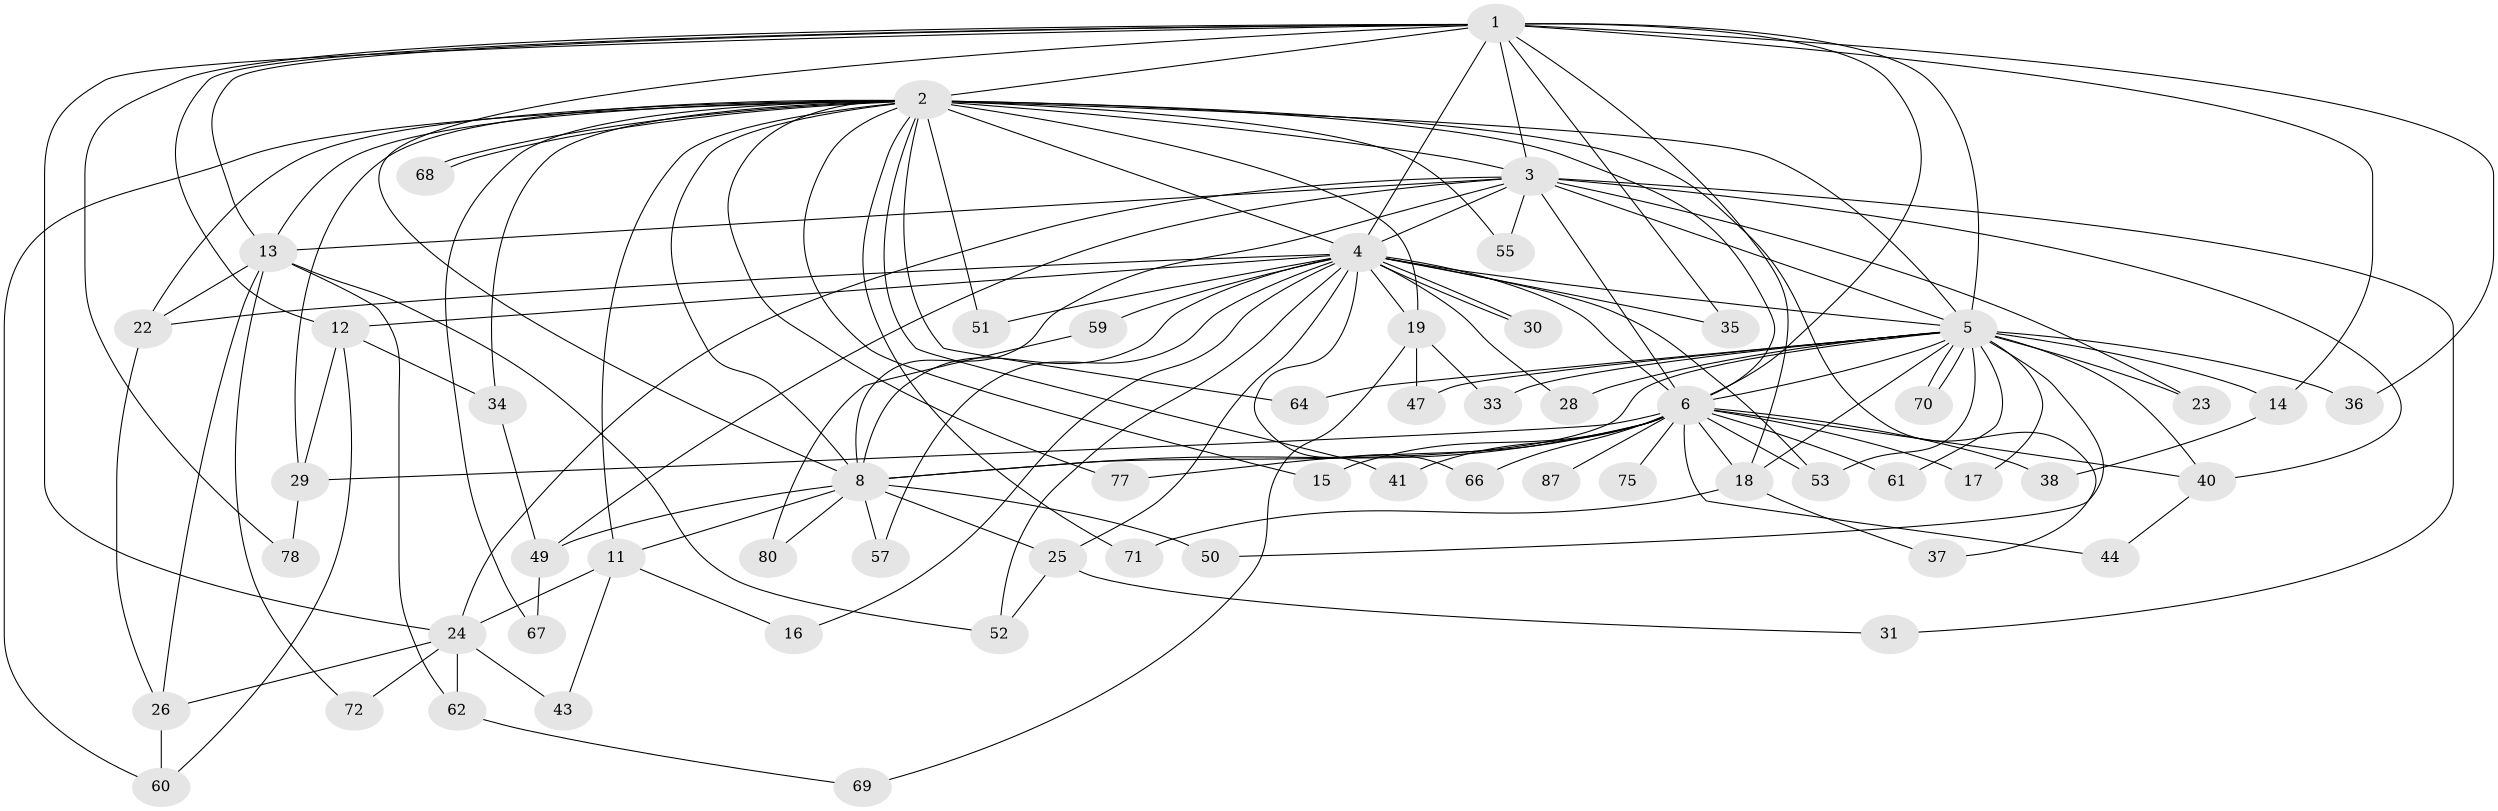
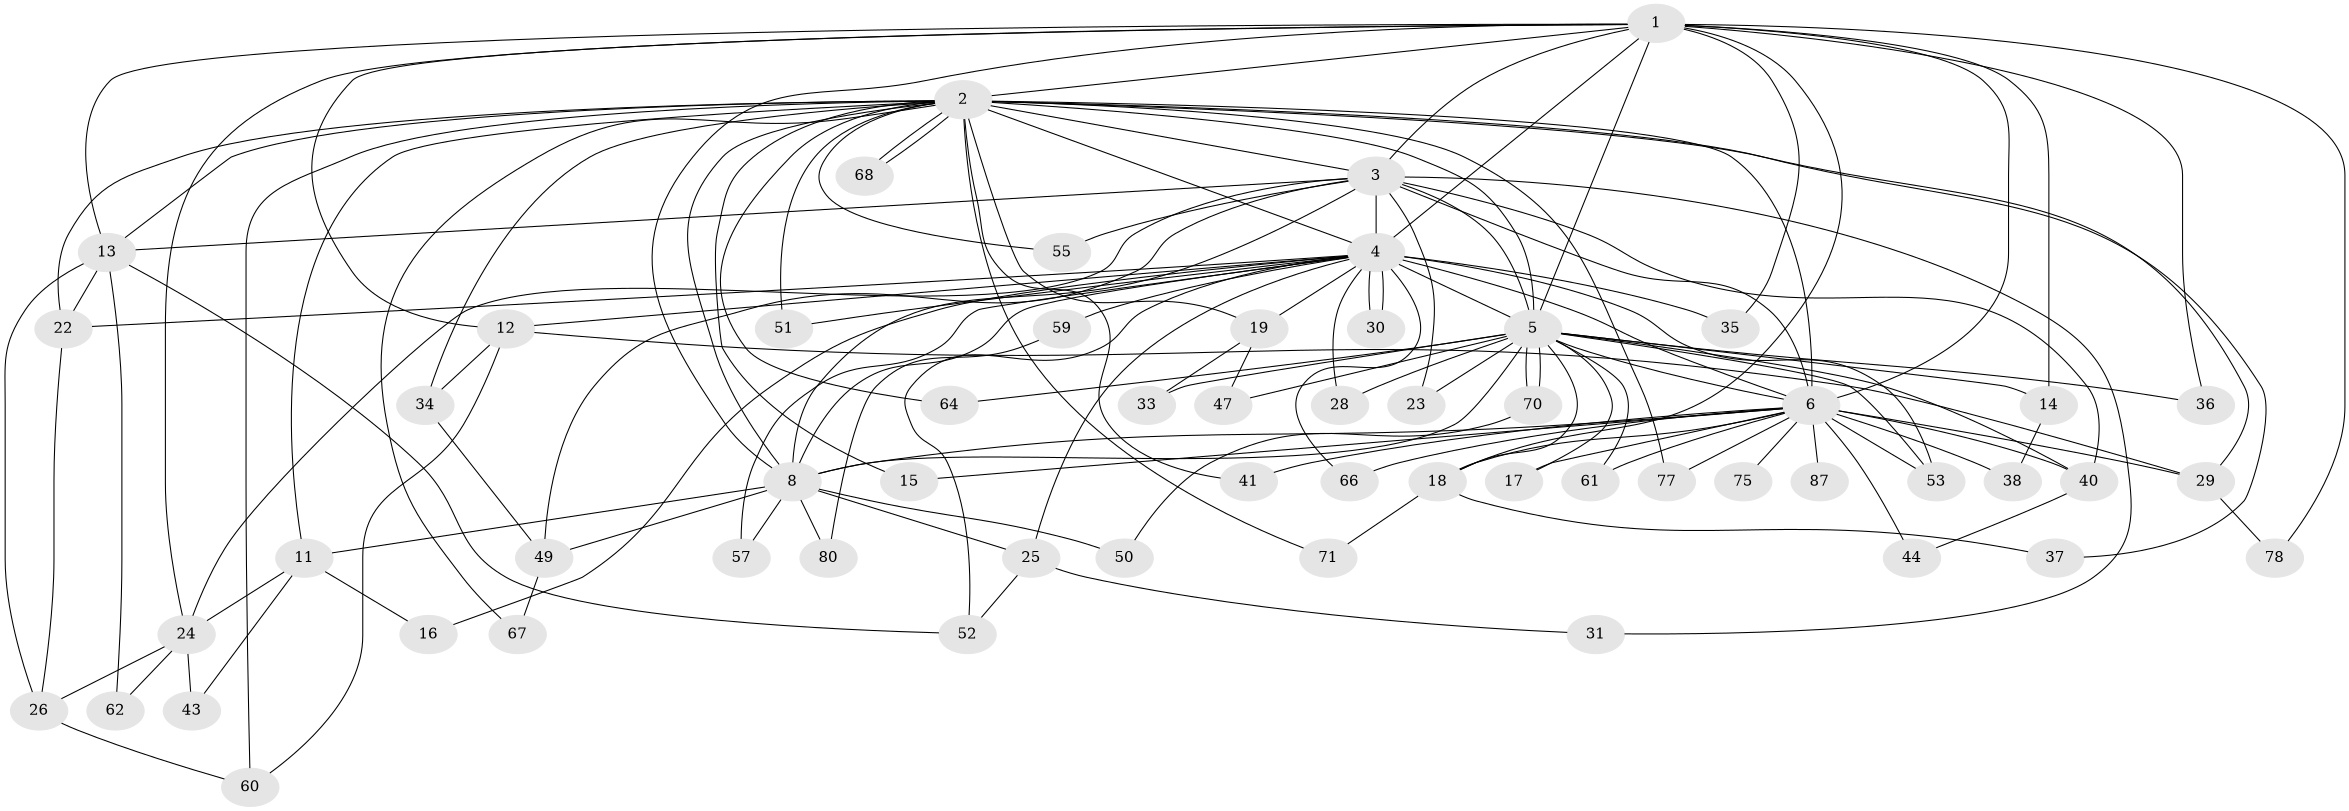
  graph {
    node [color=gray90 style=filled]
    1 [super="+20"]
    2 [super="+32"]
    3 [super="+39"]
    4 [super="+10"]
    5 [super="+7"]
    6 [super="+9"]
    8 [super="+48"]
    12 [super="+21"]
    13 [super="+46"]
    14 [super="+79"]
    18 [super="+56"]
    24 [super="+63"]
    35
    36
    78
    11 [super="+45"]
    15
    19
    22 [super="+42"]
    29 [super="+54"]
    34
    37
    41
    51
    55
    60 [super="+73"]
    64
    67
    68
    71
    77
    23
    31
    40 [super="+65"]
    49 [super="+58"]
    16
    25
    28
    30
    52 [super="+76"]
    53 [super="+74"]
    57
    59
    66
    17
    33
    47
    50
    61
    70
    n51 [label=87]
    38
    44
    75
    80
    26
    62
-   72
    43
-   69
    1 -- 2 [weight=2]
    1 -- 3
    1 -- 4 [weight=2]
    1 -- 5 [weight=2]
    1 -- 6 [weight=2]
    1 -- 8
    1 -- 12
    1 -- 13
    1 -- 14
    1 -- 18
    1 -- 24
    1 -- 35
    1 -- 36
    1 -- 78
    2 -- 3 [weight=2]
    2 -- 4 [weight=2]
    2 -- 5 [weight=2]
    2 -- 6 [weight=2]
    2 -- 8
    2 -- 13
    2 -- 11
    2 -- 15
    2 -- 19
    2 -- 22
    2 -- 29
    2 -- 34
    2 -- 37
    2 -- 41
    2 -- 51
    2 -- 55
    2 -- 60
    2 -- 64
    2 -- 67
    2 -- 68
    2 -- 68
    2 -- 71
    2 -- 77
    3 -- 4 [weight=2]
    3 -- 5 [weight=2]
    3 -- 6 [weight=2]
    3 -- 8
    3 -- 13
    3 -- 24
    3 -- 55
    3 -- 23
    3 -- 31
    3 -- 40
    3 -- 49
    4 -- 5 [weight=4]
    4 -- 6 [weight=4]
    4 -- 8 [weight=2]
    4 -- 12 [weight=2]
    4 -- 35
    4 -- 19
    4 -- 22
    4 -- 51
    4 -- 16
    4 -- 25
    4 -- 28
    4 -- 30
    4 -- 30
    4 -- 52
    4 -- 53
    4 -- 57
    4 -- 59
    4 -- 66
    5 -- 6 [weight=4]
    5 -- 8 [weight=2]
    5 -- 14 [weight=2]
    5 -- 18
    5 -- 36
    5 -- 64
    5 -- 23
    5 -- 40
    5 -- 28
    5 -- 53
    5 -- 17
    5 -- 33
    5 -- 47
-   5 -- 50
+   70 -- 50
    5 -- 61
    5 -- 70
    5 -- 70
    6 -- 8 [weight=3]
    6 -- 18
    6 -- 15
    6 -- 29
    6 -- 41
    6 -- 77
    6 -- 40
    6 -- 53
    6 -- 66
    6 -- 17
    6 -- 61
    6 -- n51 [weight=2]
    6 -- 38
    6 -- 44
    6 -- 75 [weight=2]
    8 -- 11
    8 -- 49
    8 -- 25
    8 -- 57
    8 -- 50
    8 -- 80
    12 -- 29
    12 -- 34
    12 -- 60
    13 -- 22
    13 -- 52
    13 -- 26
    13 -- 62
-   13 -- 72
    14 -- 38
    18 -- 37
    18 -- 71
    24 -- 26
    24 -- 62
-   24 -- 72
    24 -- 43
    11 -- 24
    11 -- 16
    11 -- 43
    19 -- 33
    19 -- 47
-   19 -- 69
    22 -- 26
    29 -- 78
    34 -- 49
    40 -- 44
    49 -- 67
    25 -- 31
    25 -- 52
    59 -- 80
    26 -- 60
-   62 -- 69
  }
